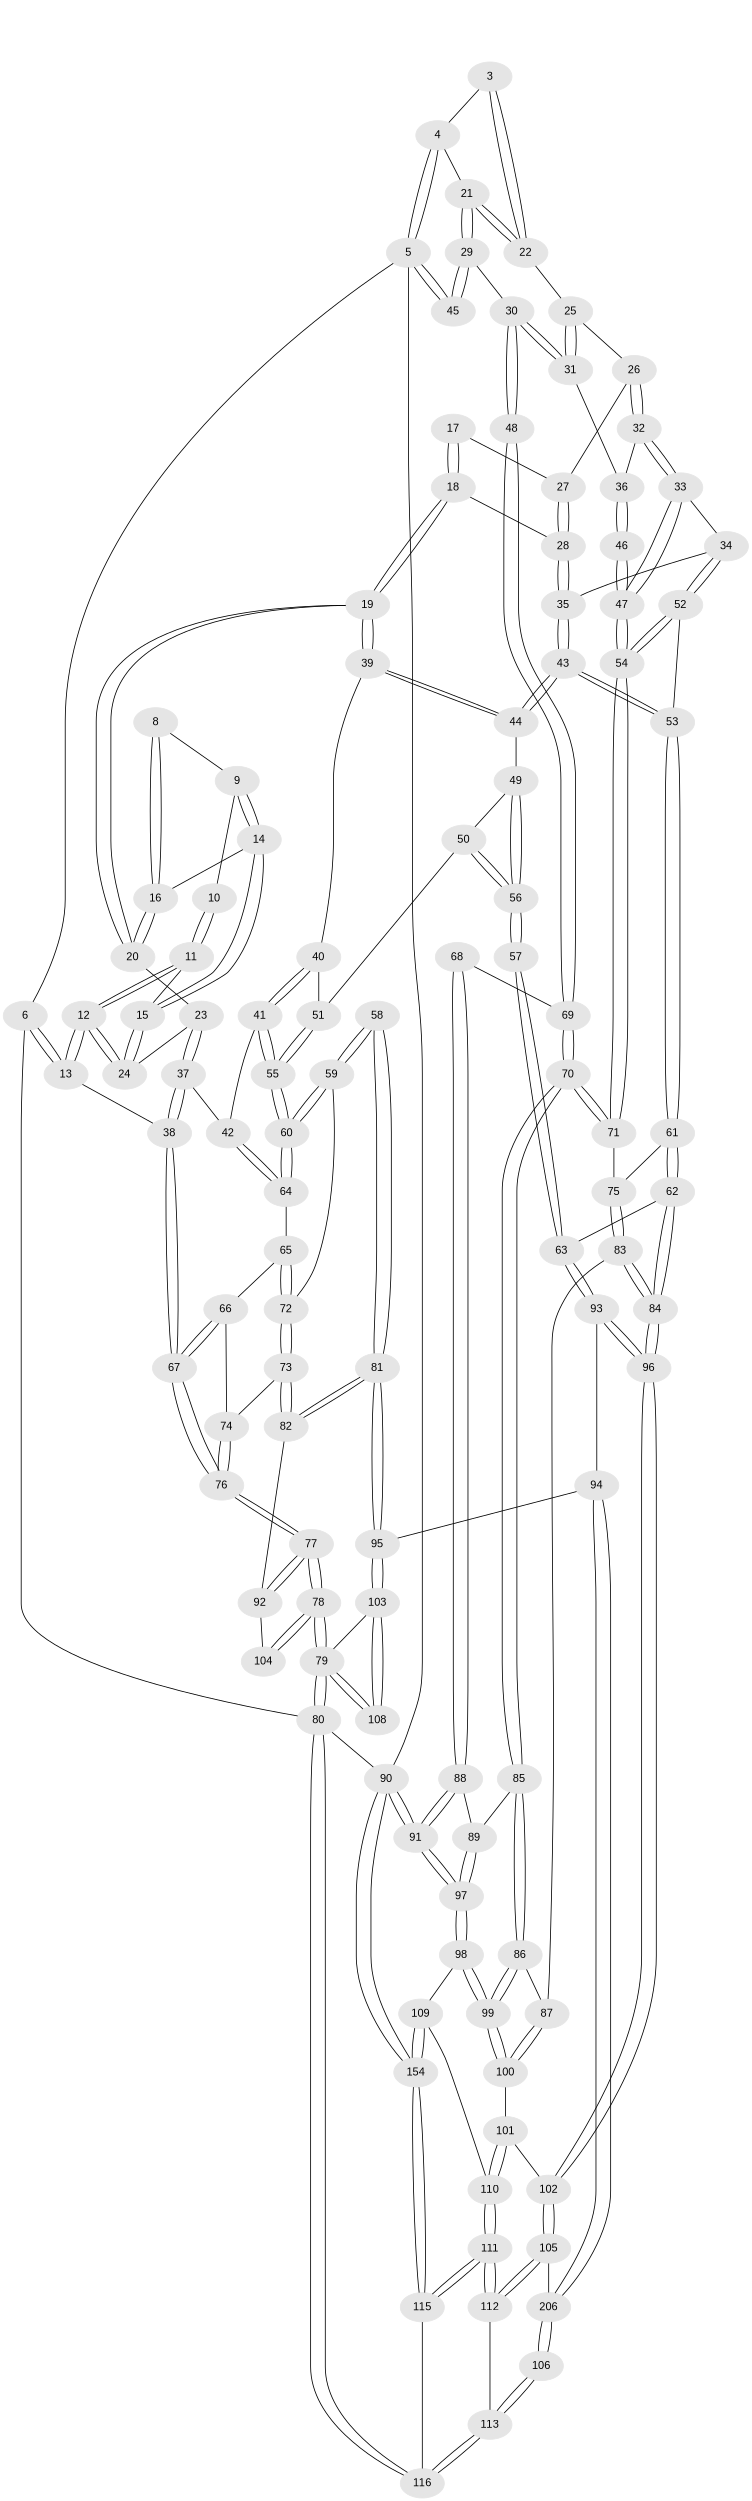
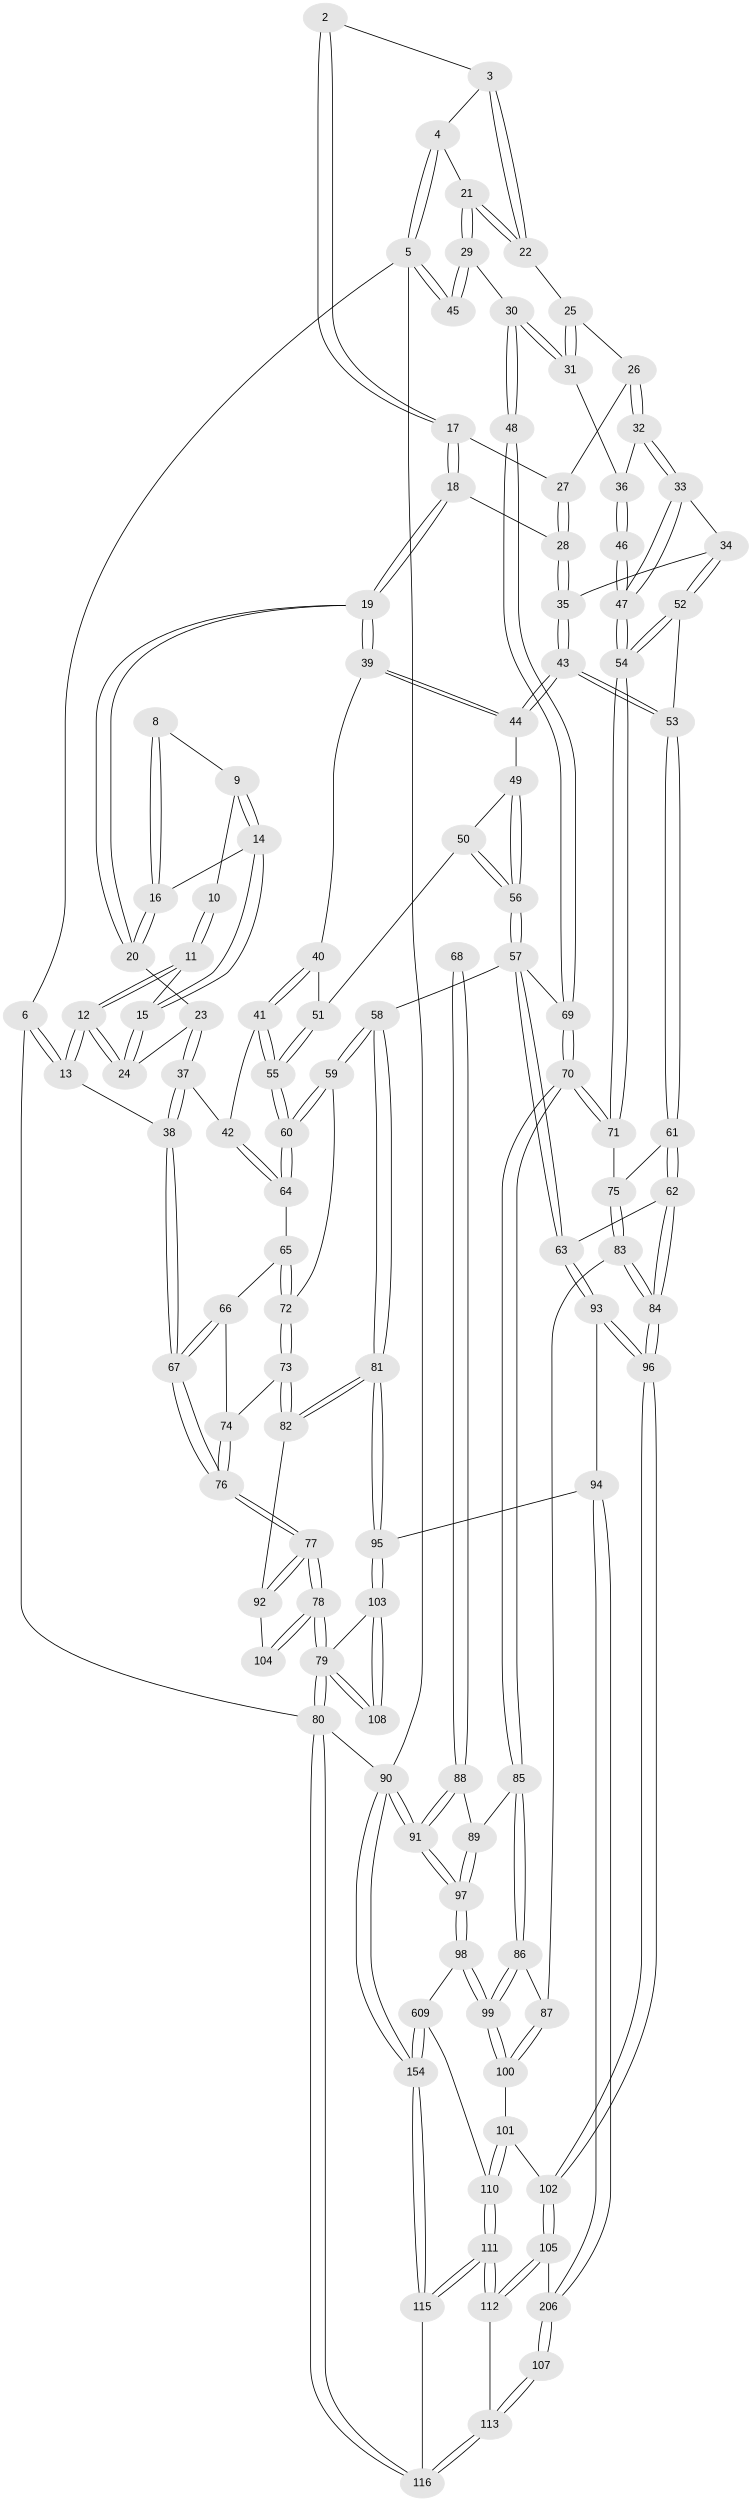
  graph {
    fontname="Liberation Sans"
    node [color=gray90 fontname="Liberation Sans" style=filled]
    edge [fontname="Liberation Sans"]
+   2
    3
    17
    8
    9
    16
    4
    22
    18
    27
    5
    21
    25
    6
    45
    90
    29
    13
    80
    91
    n21 [label=154]
    38
    116
    10
    11
    14
    20
    15
    12
    24
    67
    23
    19
    28
    39
    35
    40
    44
    37
    30
    26
    31
    42
    32
    36
    33
    43
    48
    69
    46
    34
    47
    52
    54
    53
    64
    76
    41
    51
    49
    55
    60
    65
    61
    50
    56
    68
    88
    71
    70
    57
    62
    75
    58
    63
    59
    81
    93
    72
    82
    95
    73
    84
    83
    96
    94
    66
    74
    77
    89
    85
    86
    92
    87
    78
    79
    104
    108
    103
    100
    102
    99
    97
    101
    98
    115
    n107 [label=206]
-   107 [label=106]
+   107
    105
-   109
+   109 [label=609]
    110
    111
    112
    113
+   2 -- 3
+   2 -- 17
+   2 -- 17
    3 -- 4
    3 -- 22
    3 -- 22
    17 -- 18
    17 -- 18
    17 -- 27
    8 -- 9
    8 -- 16
    8 -- 16
    9 -- 10
    9 -- 14
    9 -- 14
    16 -- 20
    16 -- 20
    4 -- 5
    4 -- 5
    4 -- 21
    22 -- 25
    18 -- 19
    18 -- 19
    18 -- 28
    27 -- 28
    27 -- 28
    5 -- 6
    5 -- 45
    5 -- 45
    5 -- 90
    21 -- 22
    21 -- 22
    21 -- 29
    21 -- 29
    25 -- 26
    25 -- 31
    25 -- 31
    6 -- 13
    6 -- 13
    6 -- 80
    90 -- 91
    90 -- 91
    90 -- n21
    90 -- n21
    29 -- 45
    29 -- 45
    29 -- 30
    13 -- 38
    80 -- 90
    80 -- 116
    80 -- 116
    91 -- 97
    91 -- 97
    n21 -- 115
    n21 -- 115
    38 -- 67
    38 -- 67
    10 -- 11
    10 -- 11
    11 -- 15
    11 -- 12
    11 -- 12
    14 -- 16
    14 -- 15
    14 -- 15
    20 -- 23
    15 -- 24
    15 -- 24
    12 -- 13
    12 -- 13
    12 -- 24
    12 -- 24
    67 -- 76
    67 -- 76
    23 -- 24
    23 -- 37
    23 -- 37
    19 -- 20
    19 -- 20
    19 -- 39
    19 -- 39
    28 -- 35
    28 -- 35
    39 -- 40
    39 -- 44
    39 -- 44
    35 -- 43
    35 -- 43
    40 -- 41
    40 -- 41
    40 -- 51
    44 -- 49
    37 -- 38
    37 -- 38
    37 -- 42
    30 -- 31
    30 -- 31
    30 -- 48
    30 -- 48
    26 -- 27
    26 -- 32
    26 -- 32
    31 -- 36
    42 -- 64
    42 -- 64
    32 -- 36
    32 -- 33
    32 -- 33
    36 -- 46
    36 -- 46
    33 -- 34
    33 -- 47
    33 -- 47
    43 -- 44
    43 -- 44
    43 -- 53
    43 -- 53
    48 -- 69
    48 -- 69
    69 -- 70
    69 -- 70
    46 -- 47
    46 -- 47
    34 -- 35
    34 -- 52
    34 -- 52
    47 -- 54
    47 -- 54
    52 -- 54
    52 -- 54
    52 -- 53
    54 -- 71
    54 -- 71
    53 -- 61
    53 -- 61
    64 -- 65
    76 -- 77
    76 -- 77
    41 -- 42
    41 -- 55
    41 -- 55
    51 -- 55
    51 -- 55
    49 -- 50
    49 -- 56
    49 -- 56
    55 -- 60
    55 -- 60
    60 -- 64
    60 -- 64
    65 -- 72
    65 -- 72
    65 -- 66
    61 -- 62
    61 -- 62
    61 -- 75
    50 -- 51
    50 -- 56
    50 -- 56
    56 -- 57
    56 -- 57
-   68 -- 69
+   57 -- 69
    68 -- 88
    68 -- 88
    88 -- 91
    88 -- 91
    88 -- 89
    71 -- 75
    70 -- 71
    70 -- 71
    70 -- 85
    70 -- 85
+   57 -- 58
    57 -- 63
    57 -- 63
    62 -- 63
    62 -- 84
    62 -- 84
    75 -- 83
    75 -- 83
    58 -- 59
    58 -- 59
    58 -- 81
    58 -- 81
    63 -- 93
    63 -- 93
    59 -- 60
    59 -- 60
    59 -- 72
    81 -- 82
    81 -- 82
    81 -- 95
    81 -- 95
    93 -- 96
    93 -- 96
    93 -- 94
    72 -- 73
    72 -- 73
    82 -- 92
    95 -- 103
    95 -- 103
    73 -- 82
    73 -- 82
    73 -- 74
    84 -- 96
    84 -- 96
    83 -- 84
    83 -- 84
    83 -- 87
    96 -- 102
    96 -- 102
    94 -- 95
    94 -- n107
    94 -- n107
    66 -- 67
    66 -- 67
    66 -- 74
    74 -- 76
    74 -- 76
    77 -- 92
    77 -- 92
    77 -- 78
    77 -- 78
    89 -- 97
    89 -- 97
    85 -- 89
    85 -- 86
    85 -- 86
    86 -- 87
    86 -- 99
    86 -- 99
    92 -- 104
    87 -- 100
    87 -- 100
    78 -- 79
    78 -- 79
    78 -- 104
    78 -- 104
    79 -- 80
    79 -- 80
    79 -- 108
    79 -- 108
    103 -- 79
    103 -- 108
    103 -- 108
    100 -- 101
    102 -- 105
    102 -- 105
    99 -- 100
    99 -- 100
    97 -- 98
    97 -- 98
    101 -- 102
    101 -- 110
    101 -- 110
    98 -- 99
    98 -- 99
    98 -- 109
    115 -- 116
    n107 -- 107
    n107 -- 107
    107 -- 113
    107 -- 113
    105 -- n107
    105 -- 112
    105 -- 112
    109 -- n21
    109 -- n21
    109 -- 110
    110 -- 111
    110 -- 111
    111 -- 115
    111 -- 115
    111 -- 112
    111 -- 112
    112 -- 113
    113 -- 116
    113 -- 116
  }
